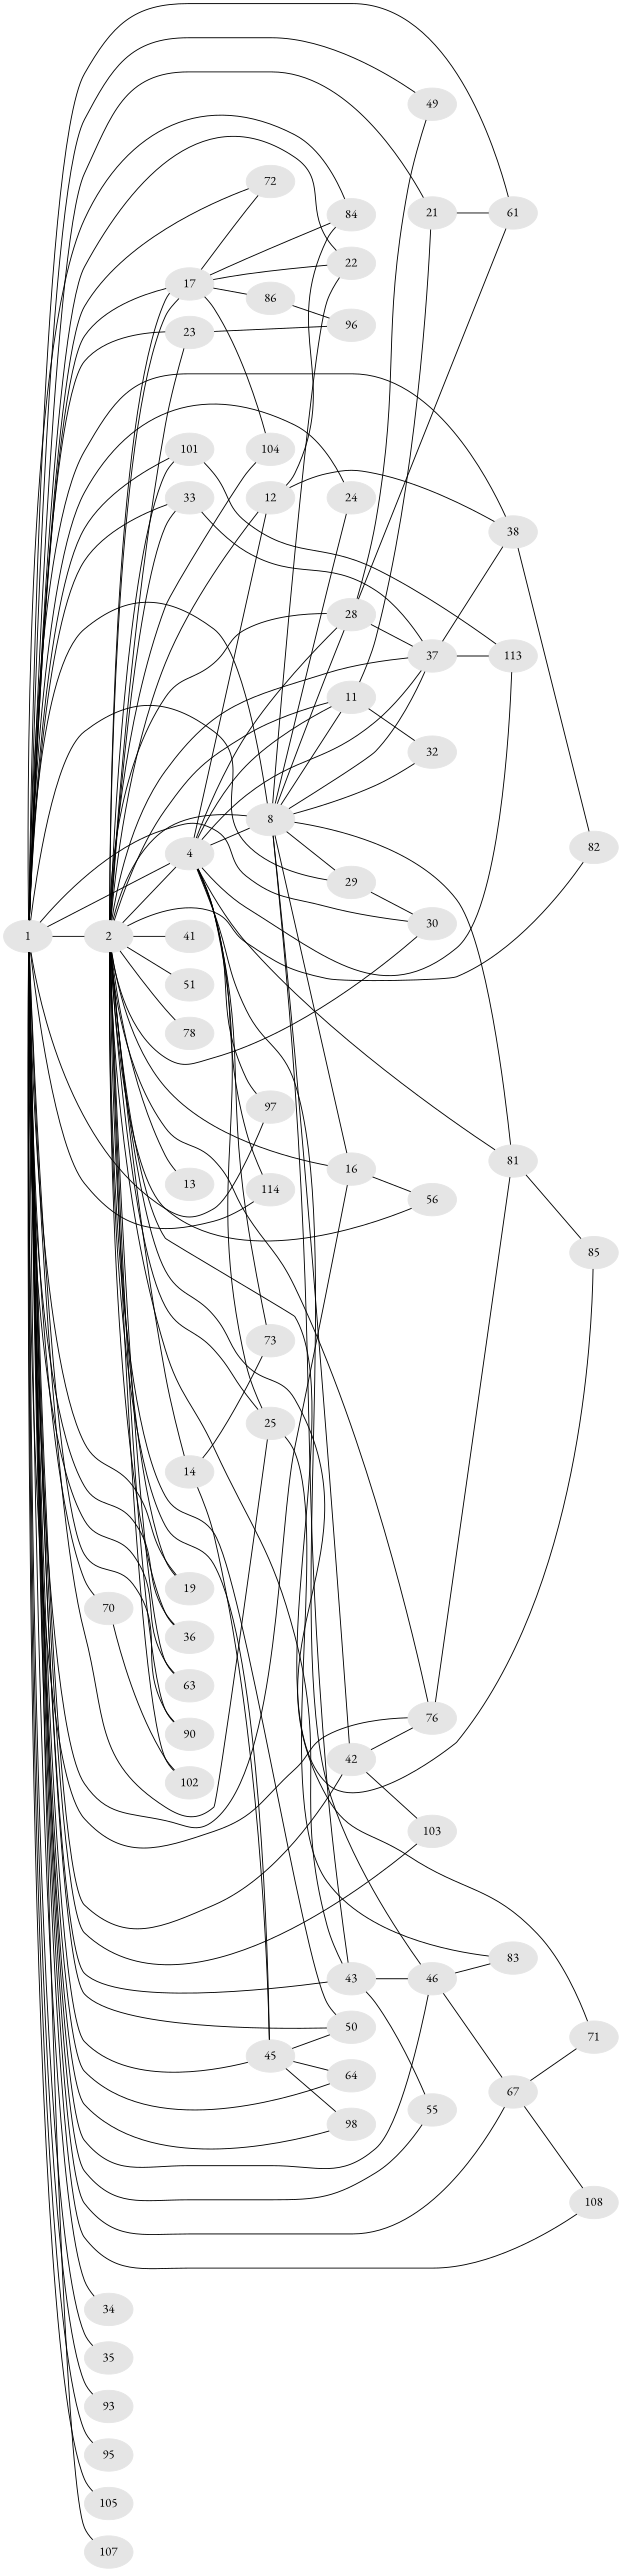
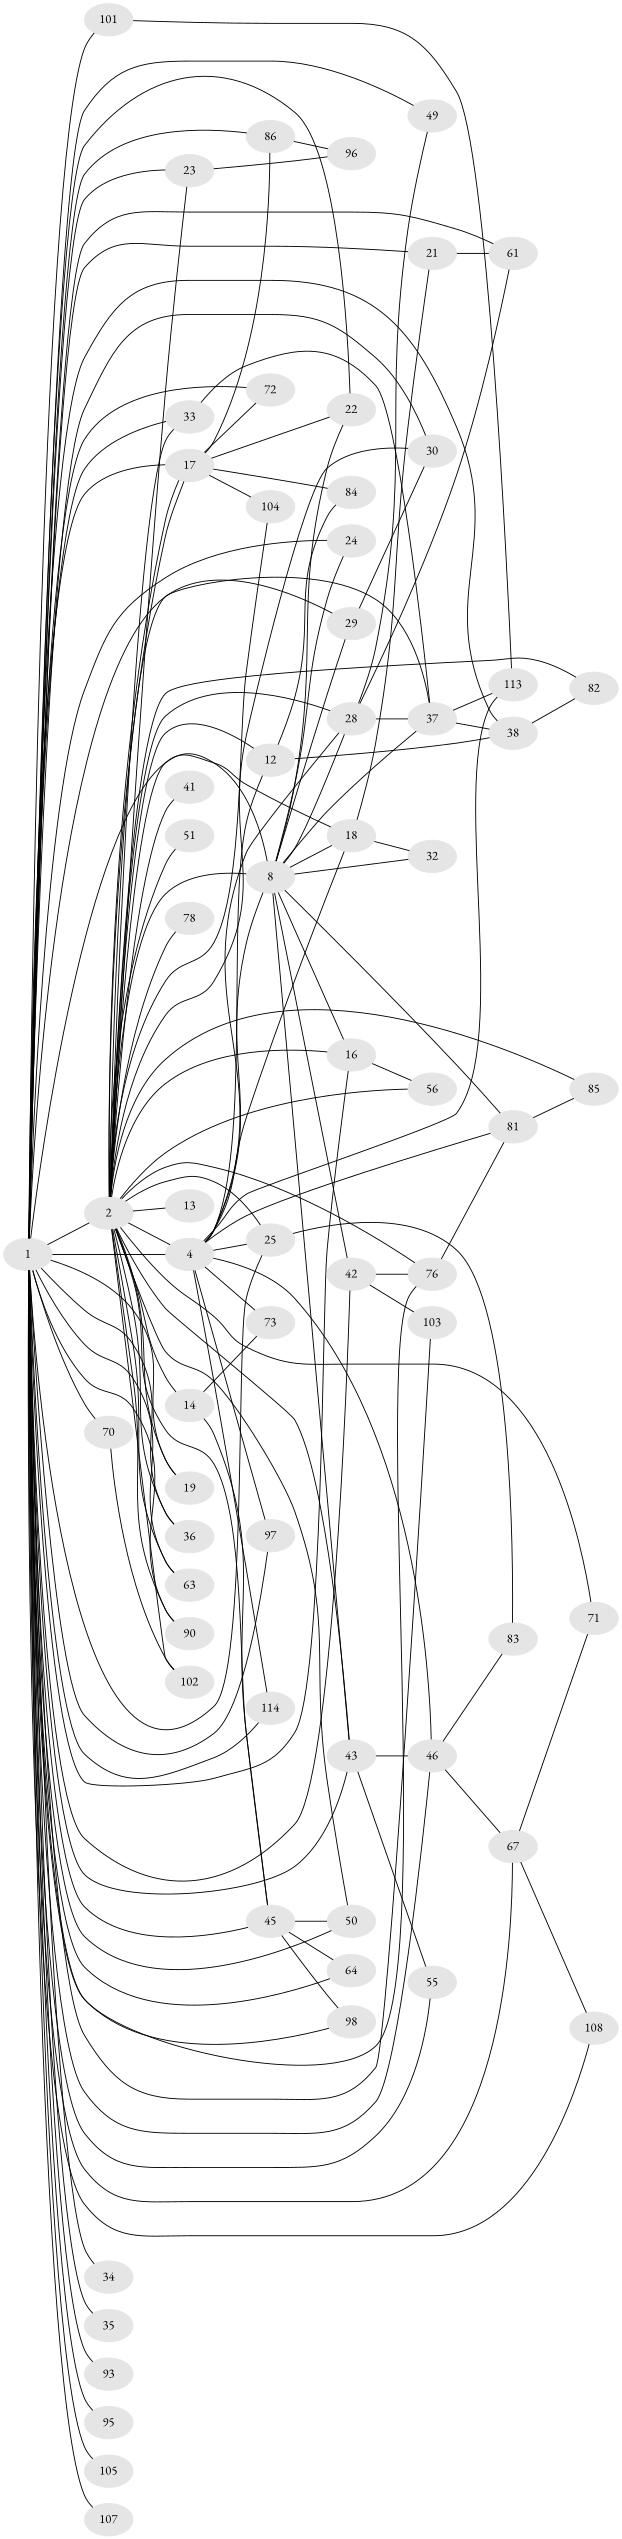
  graph {
    fontname="EB Garamond"
    rankdir=LR
    node [color=gray90 fontname="EB Garamond" style=filled]
    edge [fontname="EB Garamond"]
    1 [super="+6"]
    2 [super="+58+40+137+130+3+60"]
    4 [super="+26+20+133+18+100+39+52"]
    8 [super="+94+126+59"]
    16 [super="+136"]
    17 [super="+68+48"]
    19
    21
    22
    23 [super="+116"]
    24
    25
    29
    30
    33
    34
    35
    36
    38
    42
    43 [super="+118"]
    45 [super="+79"]
    46
    49
    50 [super="+111"]
    55
    61
    63
    64
    67
    72
    76 [super="+122+115+110"]
    n33 [label=70]
    86
    90
    93
    95
    97
    98
    101
    103
    105
    107
    108
    114
-   11 [super="+47"]
+   11 [super="+47" label=18]
    12
    13
    14
    28 [super="+92"]
    37 [super="+99"]
    41
    51
    56
    71
    78
    82
    85
    102
    104
    73
    81
    113
    32
    84
    96
    83 [super="+112"]
    1 -- 2 [weight=19]
    1 -- 4 [weight=11]
    1 -- 8 [weight=6]
    1 -- 16
    1 -- 17 [weight=2]
    1 -- 19
    1 -- 21
    1 -- 22
    1 -- 23 [weight=2]
    1 -- 24
    1 -- 25
    1 -- 29
    1 -- 30
    1 -- 33 [weight=2]
    1 -- 34 [weight=2]
    1 -- 35 [weight=2]
    1 -- 36
    1 -- 38
    1 -- 42
    1 -- 43
    1 -- 45 [weight=2]
    1 -- 46
    1 -- 49
    1 -- 50
    1 -- 55
    1 -- 61
    1 -- 63
    1 -- 64
    1 -- 67
    1 -- 72
    1 -- 76 [weight=3]
    1 -- n33 [weight=2]
-   1 -- 84
+   1 -- 86
    1 -- 90
    1 -- 93 [weight=2]
    1 -- 95
    1 -- 97
    1 -- 98
    1 -- 101
    1 -- 103
    1 -- 105 [weight=2]
    1 -- 107 [weight=2]
    1 -- 108
    1 -- 114
    2 -- 4 [weight=6]
    2 -- 8 [weight=6]
    2 -- 16
    2 -- 17 [weight=2]
    2 -- 17
    2 -- 19 [weight=2]
    2 -- 23 [weight=2]
    2 -- 25
    2 -- 30
    2 -- 33
    2 -- 36
    2 -- 43
    2 -- 45 [weight=2]
    2 -- 50
    2 -- 63
    2 -- 76 [weight=2]
    2 -- 90
-   2 -- 101
    2 -- 11
    2 -- 12
    2 -- 13
    2 -- 14
    2 -- 28
    2 -- 37 [weight=2]
    2 -- 41 [weight=2]
    2 -- 51 [weight=2]
    2 -- 56
    2 -- 71
    2 -- 78 [weight=2]
    2 -- 82
    2 -- 85
    2 -- 102
    2 -- 104
    4 -- 8
    4 -- 25
    4 -- 46
    4 -- 97
    4 -- 114
    4 -- 11
    4 -- 12
    4 -- 28 [weight=2]
-   4 -- 37
    4 -- 73
    4 -- 81
    4 -- 113
    8 -- 16
    8 -- 22
    8 -- 24
    8 -- 29
    8 -- 42
    8 -- 43
    8 -- 11
    8 -- 28
    8 -- 37
    8 -- 81
    8 -- 32
    16 -- 56
    17 -- 22
    17 -- 72
    17 -- 86
    17 -- 104
    17 -- 84
    21 -- 61
    23 -- 96
    25 -- 83
    29 -- 30
    33 -- 37
    38 -- 82
    42 -- 76
    42 -- 103
    43 -- 46
    43 -- 55
    45 -- 50
    45 -- 64
    45 -- 98
    46 -- 67
    46 -- 83
    67 -- 108
    67 -- 71
    76 -- 81
    n33 -- 102
    86 -- 96
    101 -- 113
    11 -- 21
    11 -- 32
    12 -- 38
    12 -- 84
    14 -- 45
    14 -- 73
    28 -- 49
    28 -- 61
    28 -- 37
    37 -- 38
    37 -- 113
    81 -- 85
  }
